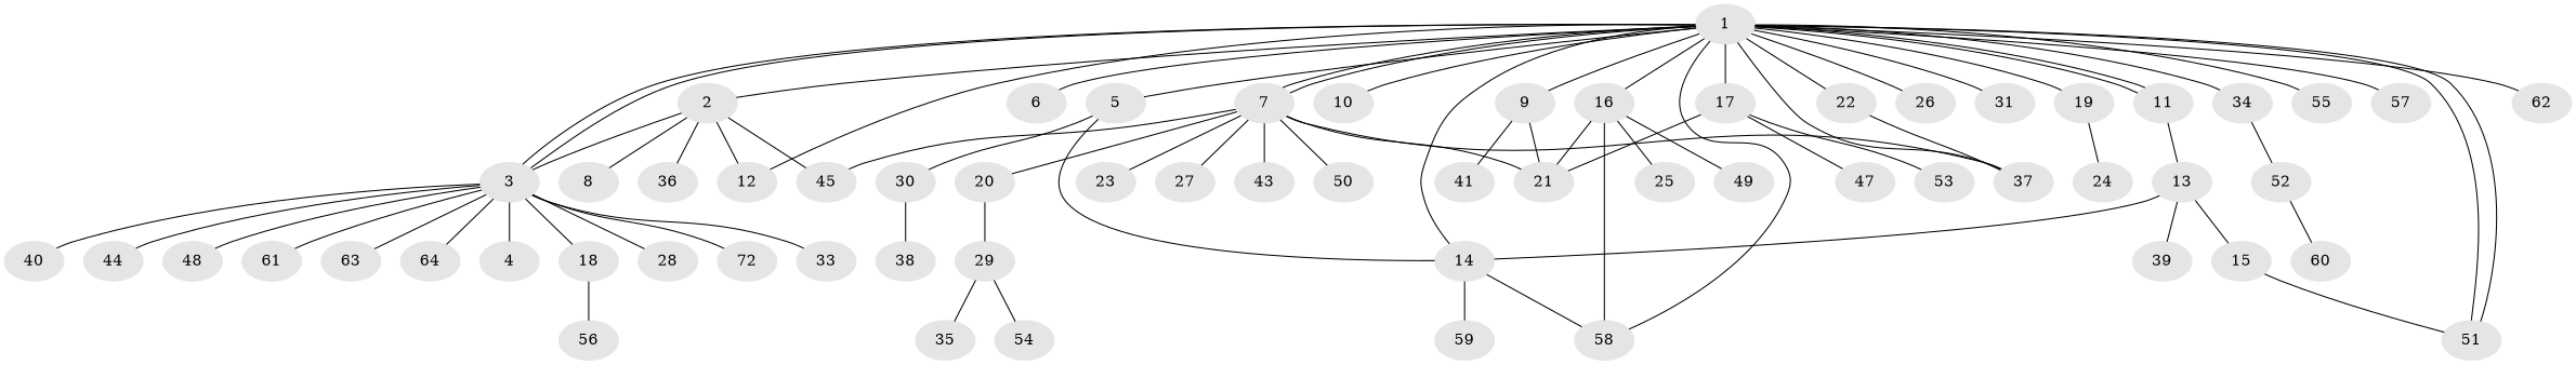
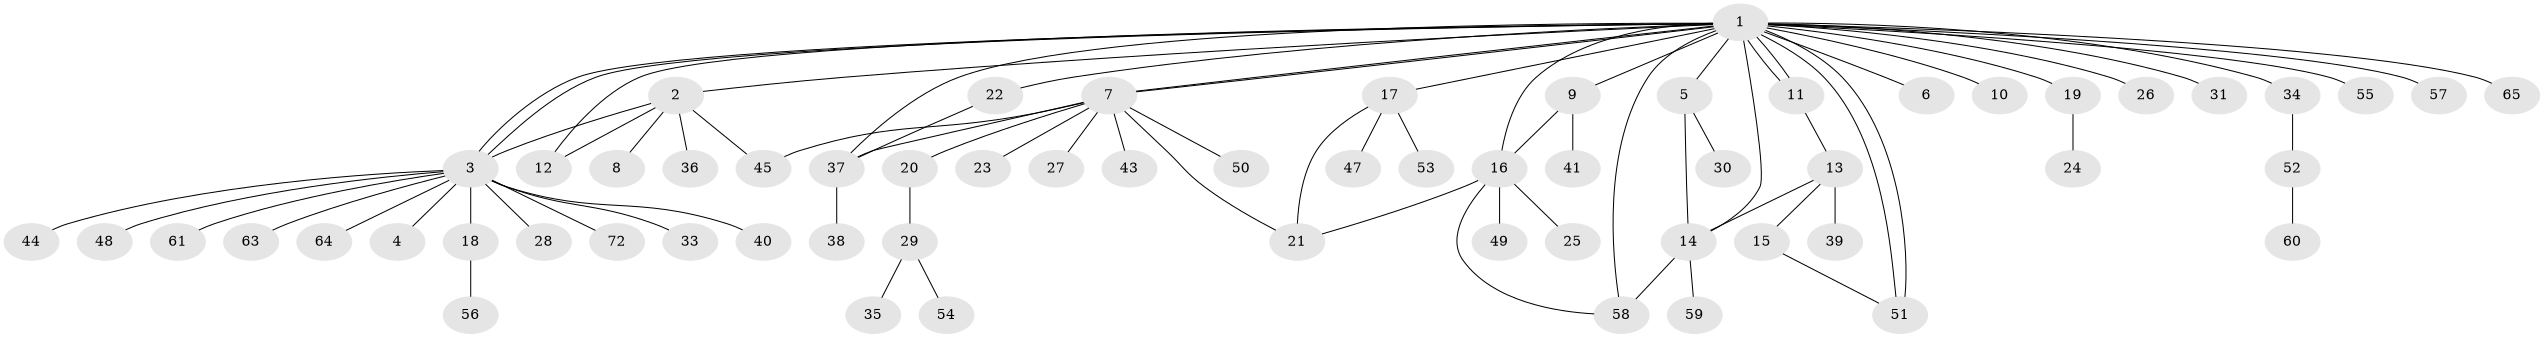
  graph {
    node [color=gray90 style=filled]
    1
    2
    3
    5
    6
    7
    9
    10
    11
    12
    14
    16
    17
    19
    22
    26
    31
    34
    37
    51
    55
    57
    58
-   62
+   62 [label=65]
    8
    36
    45
    4
    18
    28
    n31 [label=72]
    33
    40
    44
    48
    61
    63
    64
    30
    20
    21
    23
    27
    43
    50
    41
    13
    59
    25
    49
    47
    53
    24
    52
    38
    56
    29
    15
    39
    35
    54
    60
    1 -- 2
    1 -- 3
    1 -- 3
    1 -- 5
    1 -- 6
    1 -- 7
    1 -- 7
    1 -- 9
    1 -- 10
    1 -- 11
    1 -- 11
    1 -- 12
    1 -- 14
    1 -- 16
    1 -- 17
    1 -- 19
    1 -- 22
    1 -- 26
    1 -- 31
    1 -- 34
    1 -- 37
    1 -- 51
    1 -- 51
    1 -- 55
    1 -- 57
    1 -- 58
    1 -- 62
    2 -- 3
    2 -- 12
    2 -- 8
    2 -- 36
    2 -- 45
    3 -- 4
    3 -- 18
    3 -- 28
    3 -- n31
    3 -- 33
    3 -- 40
    3 -- 44
    3 -- 48
    3 -- 61
    3 -- 63
    3 -- 64
    5 -- 14
    5 -- 30
    7 -- 37
    7 -- 45
    7 -- 20
    7 -- 21
    7 -- 23
    7 -- 27
    7 -- 43
    7 -- 50
-   9 -- 21
+   9 -- 16
    9 -- 41
    11 -- 13
    14 -- 58
    14 -- 59
    16 -- 58
    16 -- 21
    16 -- 25
    16 -- 49
    17 -- 21
    17 -- 47
    17 -- 53
    19 -- 24
    22 -- 37
    34 -- 52
-   30 -- 38
+   37 -- 38
    18 -- 56
    20 -- 29
    13 -- 14
    13 -- 15
    13 -- 39
    52 -- 60
    29 -- 35
    29 -- 54
    15 -- 51
  }
